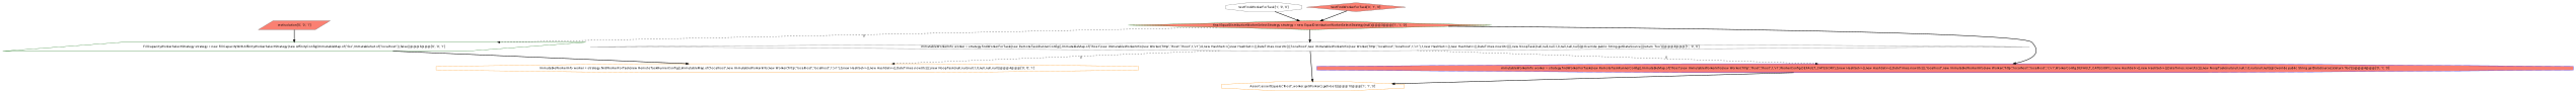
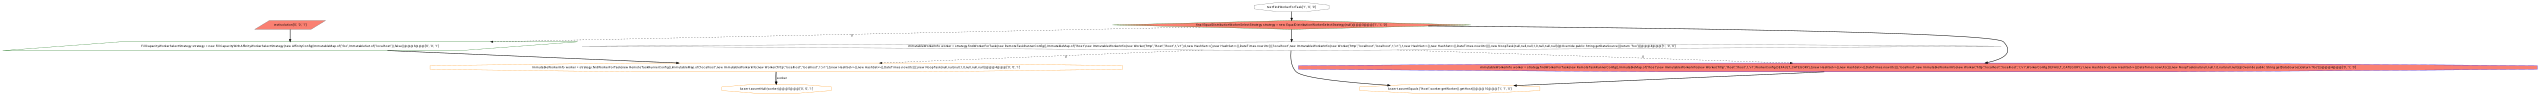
  digraph {
    fontname=Roboto
    node [color=gray40 fillcolor=white fontname=Roboto shape=octagon style=filled]
    edge [fontname=Roboto style=bold]
    n1 [color=darkgreen fillcolor=salmon label="final EqualDistributionWorkerSelectStrategy strategy = new EqualDistributionWorkerSelectStrategy(null)@@@3@@@['1', '1', '0']" shape=diamond]
    n2 [color=darkgreen label="FillCapacityWorkerSelectStrategy strategy = new FillCapacityWithAffinityWorkerSelectStrategy(new AffinityConfig(ImmutableMap.of(\"foo\",ImmutableSet.of(\"localhost\")),false))@@@3@@@['0', '0', '1']" shape=parallelogram]
    n3 [label="ImmutableWorkerInfo worker = strategy.findWorkerForTask(new RemoteTaskRunnerConfig(),ImmutableMap.of(\"lhost\",new ImmutableWorkerInfo(new Worker(\"http\",\"lhost\",\"lhost\",1,\"v1\"),0,new HashSet<>(),new HashSet<>(),DateTimes.nowUtc()),\"localhost\",new ImmutableWorkerInfo(new Worker(\"http\",\"localhost\",\"localhost\",1,\"v1\"),1,new HashSet<>(),new HashSet<>(),DateTimes.nowUtc())),new NoopTask(null,null,null,1,0,null,null,null){@Override public String getDataSource(){return \"foo\"}})@@@4@@@['1', '0', '0']" shape=diamond]
    n4 [color=blue fillcolor=salmon label="ImmutableWorkerInfo worker = strategy.findWorkerForTask(new RemoteTaskRunnerConfig(),ImmutableMap.of(\"lhost\",new ImmutableWorkerInfo(new Worker(\"http\",\"lhost\",\"lhost\",1,\"v1\",WorkerConfig.DEFAULT_CATEGORY),0,new HashSet<>(),new HashSet<>(),DateTimes.nowUtc()),\"localhost\",new ImmutableWorkerInfo(new Worker(\"http\",\"localhost\",\"localhost\",1,\"v1\",WorkerConfig.DEFAULT_CATEGORY),1,new HashSet<>(),new HashSet<>(),DateTimes.nowUtc())),new NoopTask(null,null,null,1,0,null,null,null){@Override public String getDataSource(){return \"foo\"}})@@@4@@@['0', '1', '0']"]
    n5 [color=darkorange label="ImmutableWorkerInfo worker = strategy.findWorkerForTask(new RemoteTaskRunnerConfig(),ImmutableMap.of(\"localhost\",new ImmutableWorkerInfo(new Worker(\"http\",\"localhost\",\"localhost\",1,\"v1\"),0,new HashSet<>(),new HashSet<>(),DateTimes.nowUtc())),new NoopTask(null,null,null,1,0,null,null,null))@@@4@@@['0', '0', '1']"]
    n6 [color=darkorange label="Assert.assertEquals(\"lhost\",worker.getWorker().getHost())@@@10@@@['1', '1', '0']"]
    n7 [label="testFindWorkerForTask['1', '0', '0']"]
    n8 [fillcolor=salmon label="testIsolation['0', '0', '1']" shape=parallelogram]
-   n10 [fillcolor=salmon label="testFindWorkerForTask['0', '1', '0']" shape=diamond]
+   n9 [color=darkorange label="Assert.assertNull(worker)@@@5@@@['0', '0', '1']"]
    n1 -> n2 [label=0 style=dashed]
    n1 -> n3
    n1 -> n4
    n2 -> n5
    n3 -> n4 [label=0 style=dashed]
    n3 -> n5 [label=0 style=dashed]
    n3 -> n6
    n4 -> n6
+   n5 -> n9
+   n5 -> n9 [label=worker style=solid]
    n7 -> n1
    n8 -> n2
-   n10 -> n1
  }
